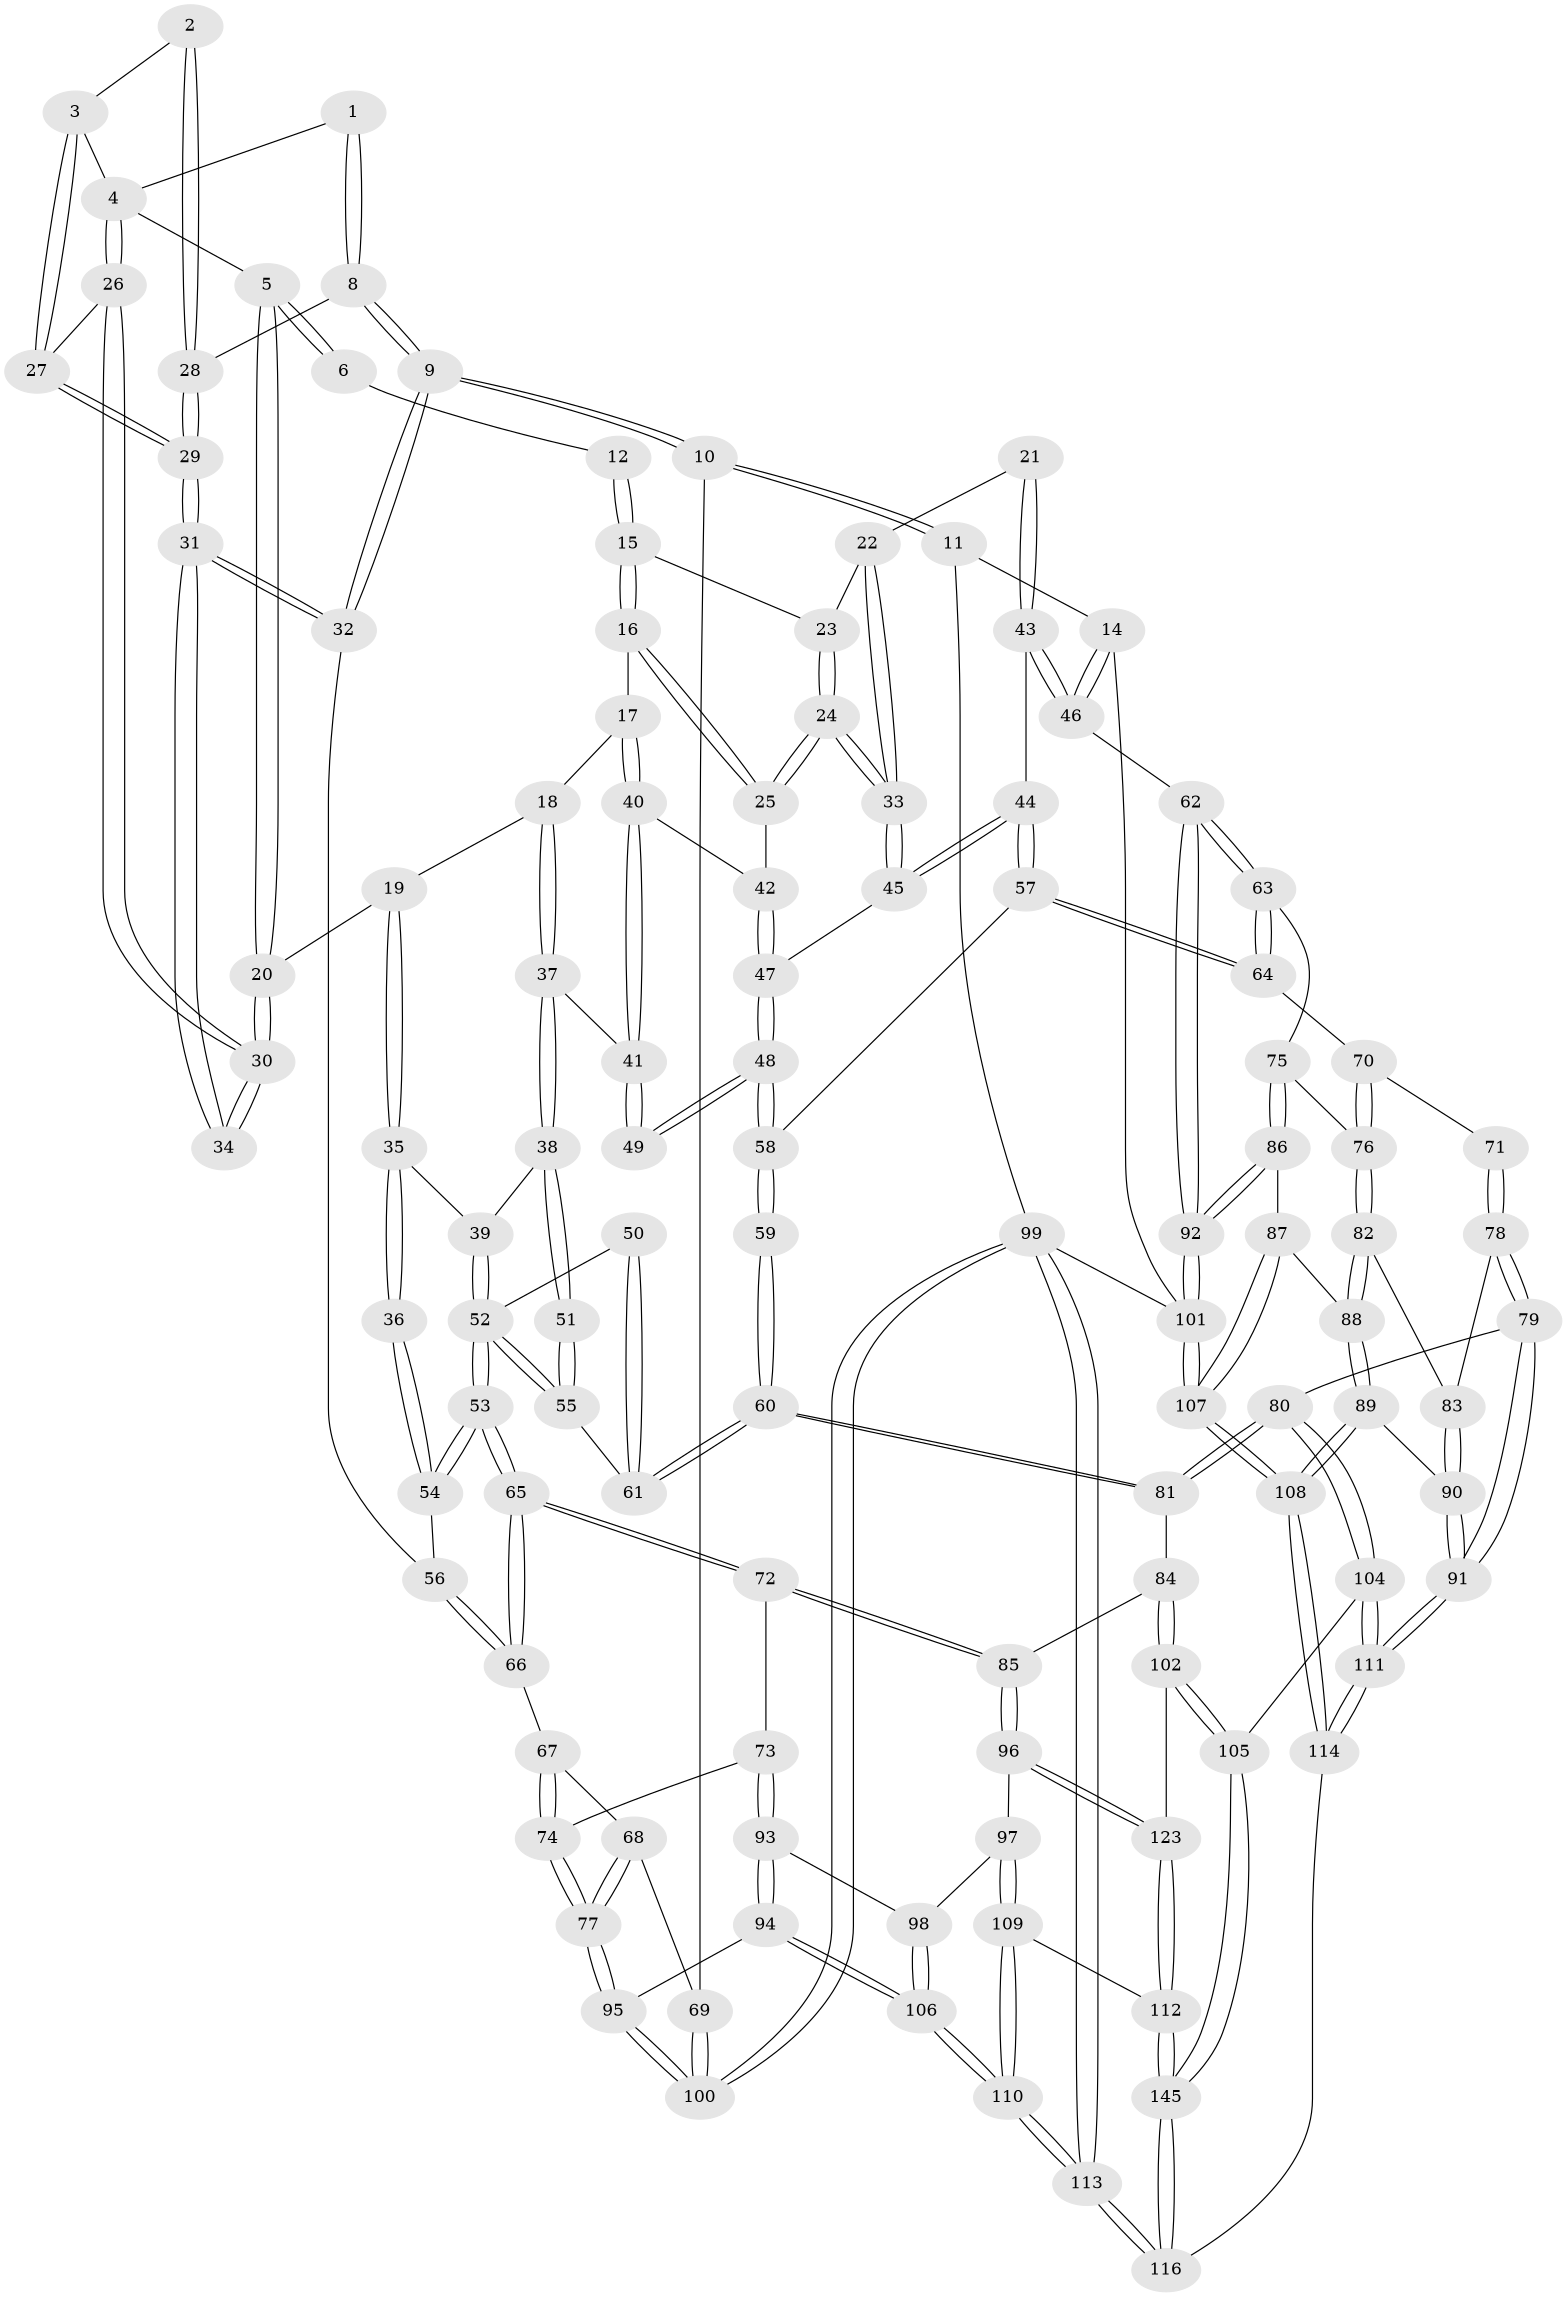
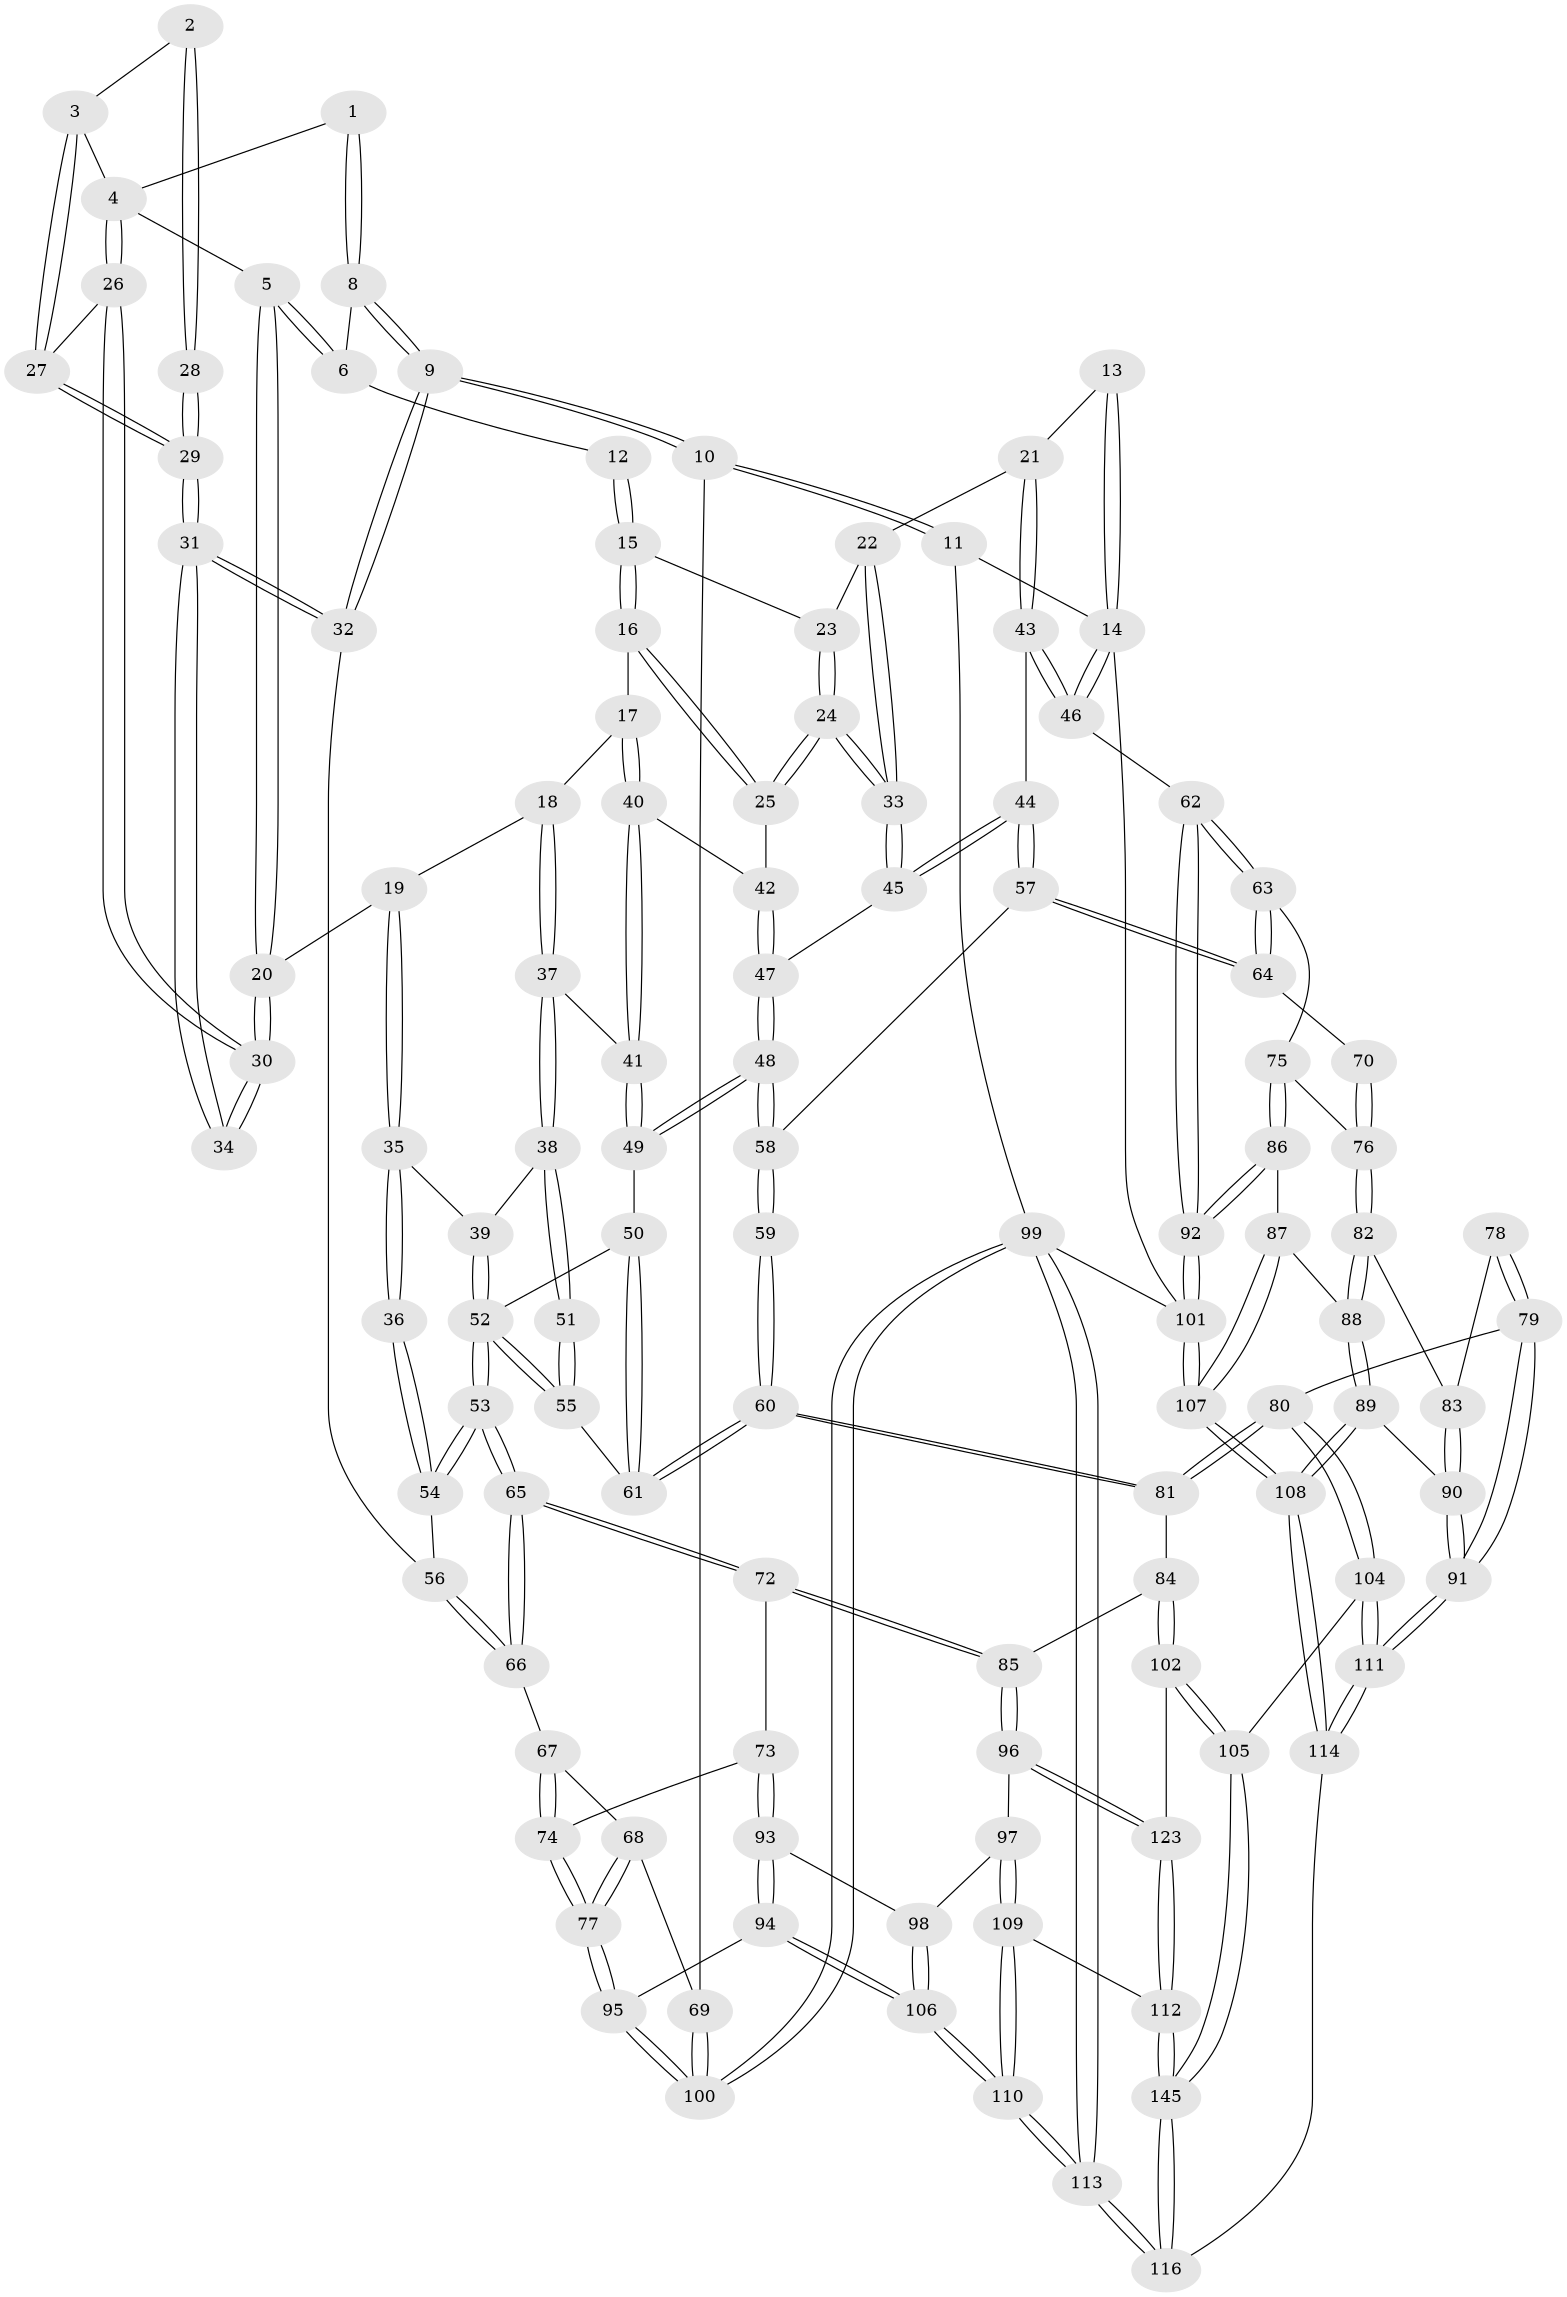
  graph {
    node [color=gray90 style=filled]
    1
    8
    4
    2
    3
    28
    9
    27
    29
    5
    26
    6
    20
    30
    12
    15
    11
    14
    99
    10
    32
    69
    56
    100
    46
    101
    113
+   13
    21
    16
    23
    22
    43
    62
    107
    17
    25
    24
    18
    40
    42
    19
    37
    41
    35
    38
    36
    39
    34
    33
    44
    45
    47
    31
    66
    54
    52
    51
    49
    55
    53
    50
    48
    57
    58
    64
    63
    92
    59
    61
    65
    72
    67
    70
    60
    81
-   71
    78
    84
    75
    76
    86
    73
    85
    68
    74
    77
    95
    82
    79
    83
    93
    96
    94
    98
    87
    88
    80
    91
    90
    104
    111
    105
    102
    89
    n106 [label=123]
    97
    108
    114
    106
    110
    109
    112
    116
    n115 [label=145]
    1 -- 8
    1 -- 8
    1 -- 4
-   8 -- 28
+   8 -- 6
    8 -- 9
    8 -- 9
    4 -- 5
    4 -- 26
    4 -- 26
    2 -- 3
    2 -- 28
    2 -- 28
    3 -- 4
    3 -- 27
    3 -- 27
    28 -- 29
    28 -- 29
    9 -- 10
    9 -- 10
    9 -- 32
    9 -- 32
    27 -- 29
    27 -- 29
    29 -- 31
    29 -- 31
    5 -- 6
    5 -- 6
    5 -- 20
    5 -- 20
    26 -- 27
    26 -- 30
    26 -- 30
    6 -- 12
    20 -- 30
    20 -- 30
    30 -- 34
    30 -- 34
    12 -- 15
    12 -- 15
    15 -- 16
    15 -- 16
    15 -- 23
    11 -- 14
    11 -- 99
    14 -- 46
    14 -- 46
    14 -- 101
    99 -- 100
    99 -- 100
    99 -- 101
    99 -- 113
    99 -- 113
    10 -- 11
    10 -- 11
    10 -- 69
    32 -- 56
    69 -- 100
    69 -- 100
    56 -- 66
    56 -- 66
    46 -- 62
    101 -- 107
    101 -- 107
    113 -- 116
    113 -- 116
+   13 -- 14
+   13 -- 14
+   13 -- 21
    21 -- 22
    21 -- 43
    21 -- 43
    16 -- 17
    16 -- 25
    16 -- 25
    23 -- 24
    23 -- 24
    22 -- 23
    22 -- 33
    22 -- 33
    43 -- 46
    43 -- 46
    43 -- 44
    62 -- 63
    62 -- 63
    62 -- 92
    62 -- 92
    107 -- 108
    107 -- 108
    17 -- 18
    17 -- 40
    17 -- 40
    25 -- 42
    24 -- 25
    24 -- 25
    24 -- 33
    24 -- 33
    18 -- 19
    18 -- 37
    18 -- 37
    40 -- 42
    40 -- 41
    40 -- 41
    42 -- 47
    42 -- 47
    19 -- 20
    19 -- 35
    19 -- 35
    37 -- 41
    37 -- 38
    37 -- 38
    41 -- 49
    41 -- 49
    35 -- 36
    35 -- 36
    35 -- 39
    38 -- 39
    38 -- 51
    38 -- 51
    36 -- 54
    36 -- 54
    39 -- 52
    39 -- 52
    33 -- 45
    33 -- 45
    44 -- 45
    44 -- 45
    44 -- 57
    44 -- 57
    45 -- 47
    47 -- 48
    47 -- 48
    31 -- 32
    31 -- 32
    31 -- 34
    31 -- 34
    66 -- 67
    54 -- 56
    52 -- 55
    52 -- 55
    52 -- 53
    52 -- 53
    51 -- 55
    51 -- 55
+   49 -- 50
    55 -- 61
    53 -- 54
    53 -- 54
    53 -- 65
    53 -- 65
    50 -- 52
    50 -- 61
    50 -- 61
    48 -- 49
    48 -- 49
    48 -- 58
    48 -- 58
    57 -- 58
    57 -- 64
    57 -- 64
    58 -- 59
    58 -- 59
    64 -- 70
    63 -- 64
    63 -- 64
    63 -- 75
    92 -- 101
    92 -- 101
    59 -- 60
    59 -- 60
    65 -- 66
    65 -- 66
    65 -- 72
    65 -- 72
    72 -- 73
    72 -- 85
    72 -- 85
    67 -- 68
    67 -- 74
    67 -- 74
-   70 -- 71
    70 -- 76
    70 -- 76
    60 -- 61
    60 -- 61
    60 -- 81
    60 -- 81
    81 -- 84
-   71 -- 78
-   71 -- 78
    78 -- 79
    78 -- 79
    78 -- 83
    84 -- 85
    84 -- 102
    84 -- 102
    75 -- 76
    75 -- 86
    75 -- 86
    76 -- 82
    76 -- 82
    86 -- 92
    86 -- 92
    86 -- 87
    73 -- 74
    73 -- 93
    73 -- 93
    85 -- 96
    85 -- 96
    68 -- 69
    68 -- 77
    68 -- 77
    74 -- 77
    74 -- 77
    77 -- 95
    77 -- 95
    95 -- 100
    95 -- 100
    82 -- 83
    82 -- 88
    82 -- 88
    79 -- 80
    79 -- 91
    79 -- 91
    83 -- 90
    83 -- 90
    93 -- 94
    93 -- 94
    93 -- 98
    96 -- n106
    96 -- n106
    96 -- 97
    94 -- 95
    94 -- 106
    94 -- 106
    98 -- 106
    98 -- 106
    87 -- 107
    87 -- 107
    87 -- 88
    88 -- 89
    88 -- 89
    80 -- 81
    80 -- 81
    80 -- 104
    80 -- 104
    91 -- 111
    91 -- 111
    90 -- 91
    90 -- 91
    104 -- 111
    104 -- 111
    104 -- 105
    111 -- 114
    111 -- 114
    105 -- n115
    105 -- n115
    102 -- 105
    102 -- 105
    102 -- n106
    89 -- 90
    89 -- 108
    89 -- 108
    n106 -- 112
    n106 -- 112
    97 -- 98
    97 -- 109
    97 -- 109
    108 -- 114
    108 -- 114
    114 -- 116
    106 -- 110
    106 -- 110
    110 -- 113
    110 -- 113
    109 -- 110
    109 -- 110
    109 -- 112
    112 -- n115
    112 -- n115
    n115 -- 116
    n115 -- 116
  }
